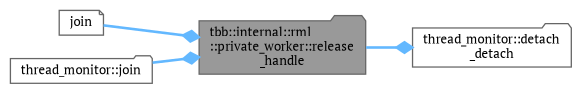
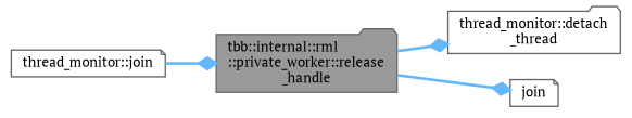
  digraph {
    fontname="PT Serif"
    rankdir=LR
    node [color=grey40 fillcolor=white fontname="PT Serif" fontsize=10 shape=folder style=filled]
    edge [arrowhead=diamond color=steelblue1 fontname="PT Serif" fontsize=10 labelfontname=Helvetica labelfontsize=10 style=bold]
    n1 [color=gray40 fillcolor=grey60 fontcolor=black height=0.2 label="tbb::internal::rml\l::private_worker::release\l_handle" width=0.4]
-   n2 [height=0.2 label="thread_monitor::detach\l_detach" width=0.4]
+   n2 [height=0.2 label="thread_monitor::detach\l_thread" width=0.4]
    n3 [height=0.2 label=join shape=note width=0.4]
-   n4 [height=0.2 label="thread_monitor::join" width=0.4]
+   n4 [height=0.2 label="thread_monitor::join" shape=note width=0.4]
    n1 -> n2
-   n3 -> n1
+   n1 -> n3
    n4 -> n1
  }
